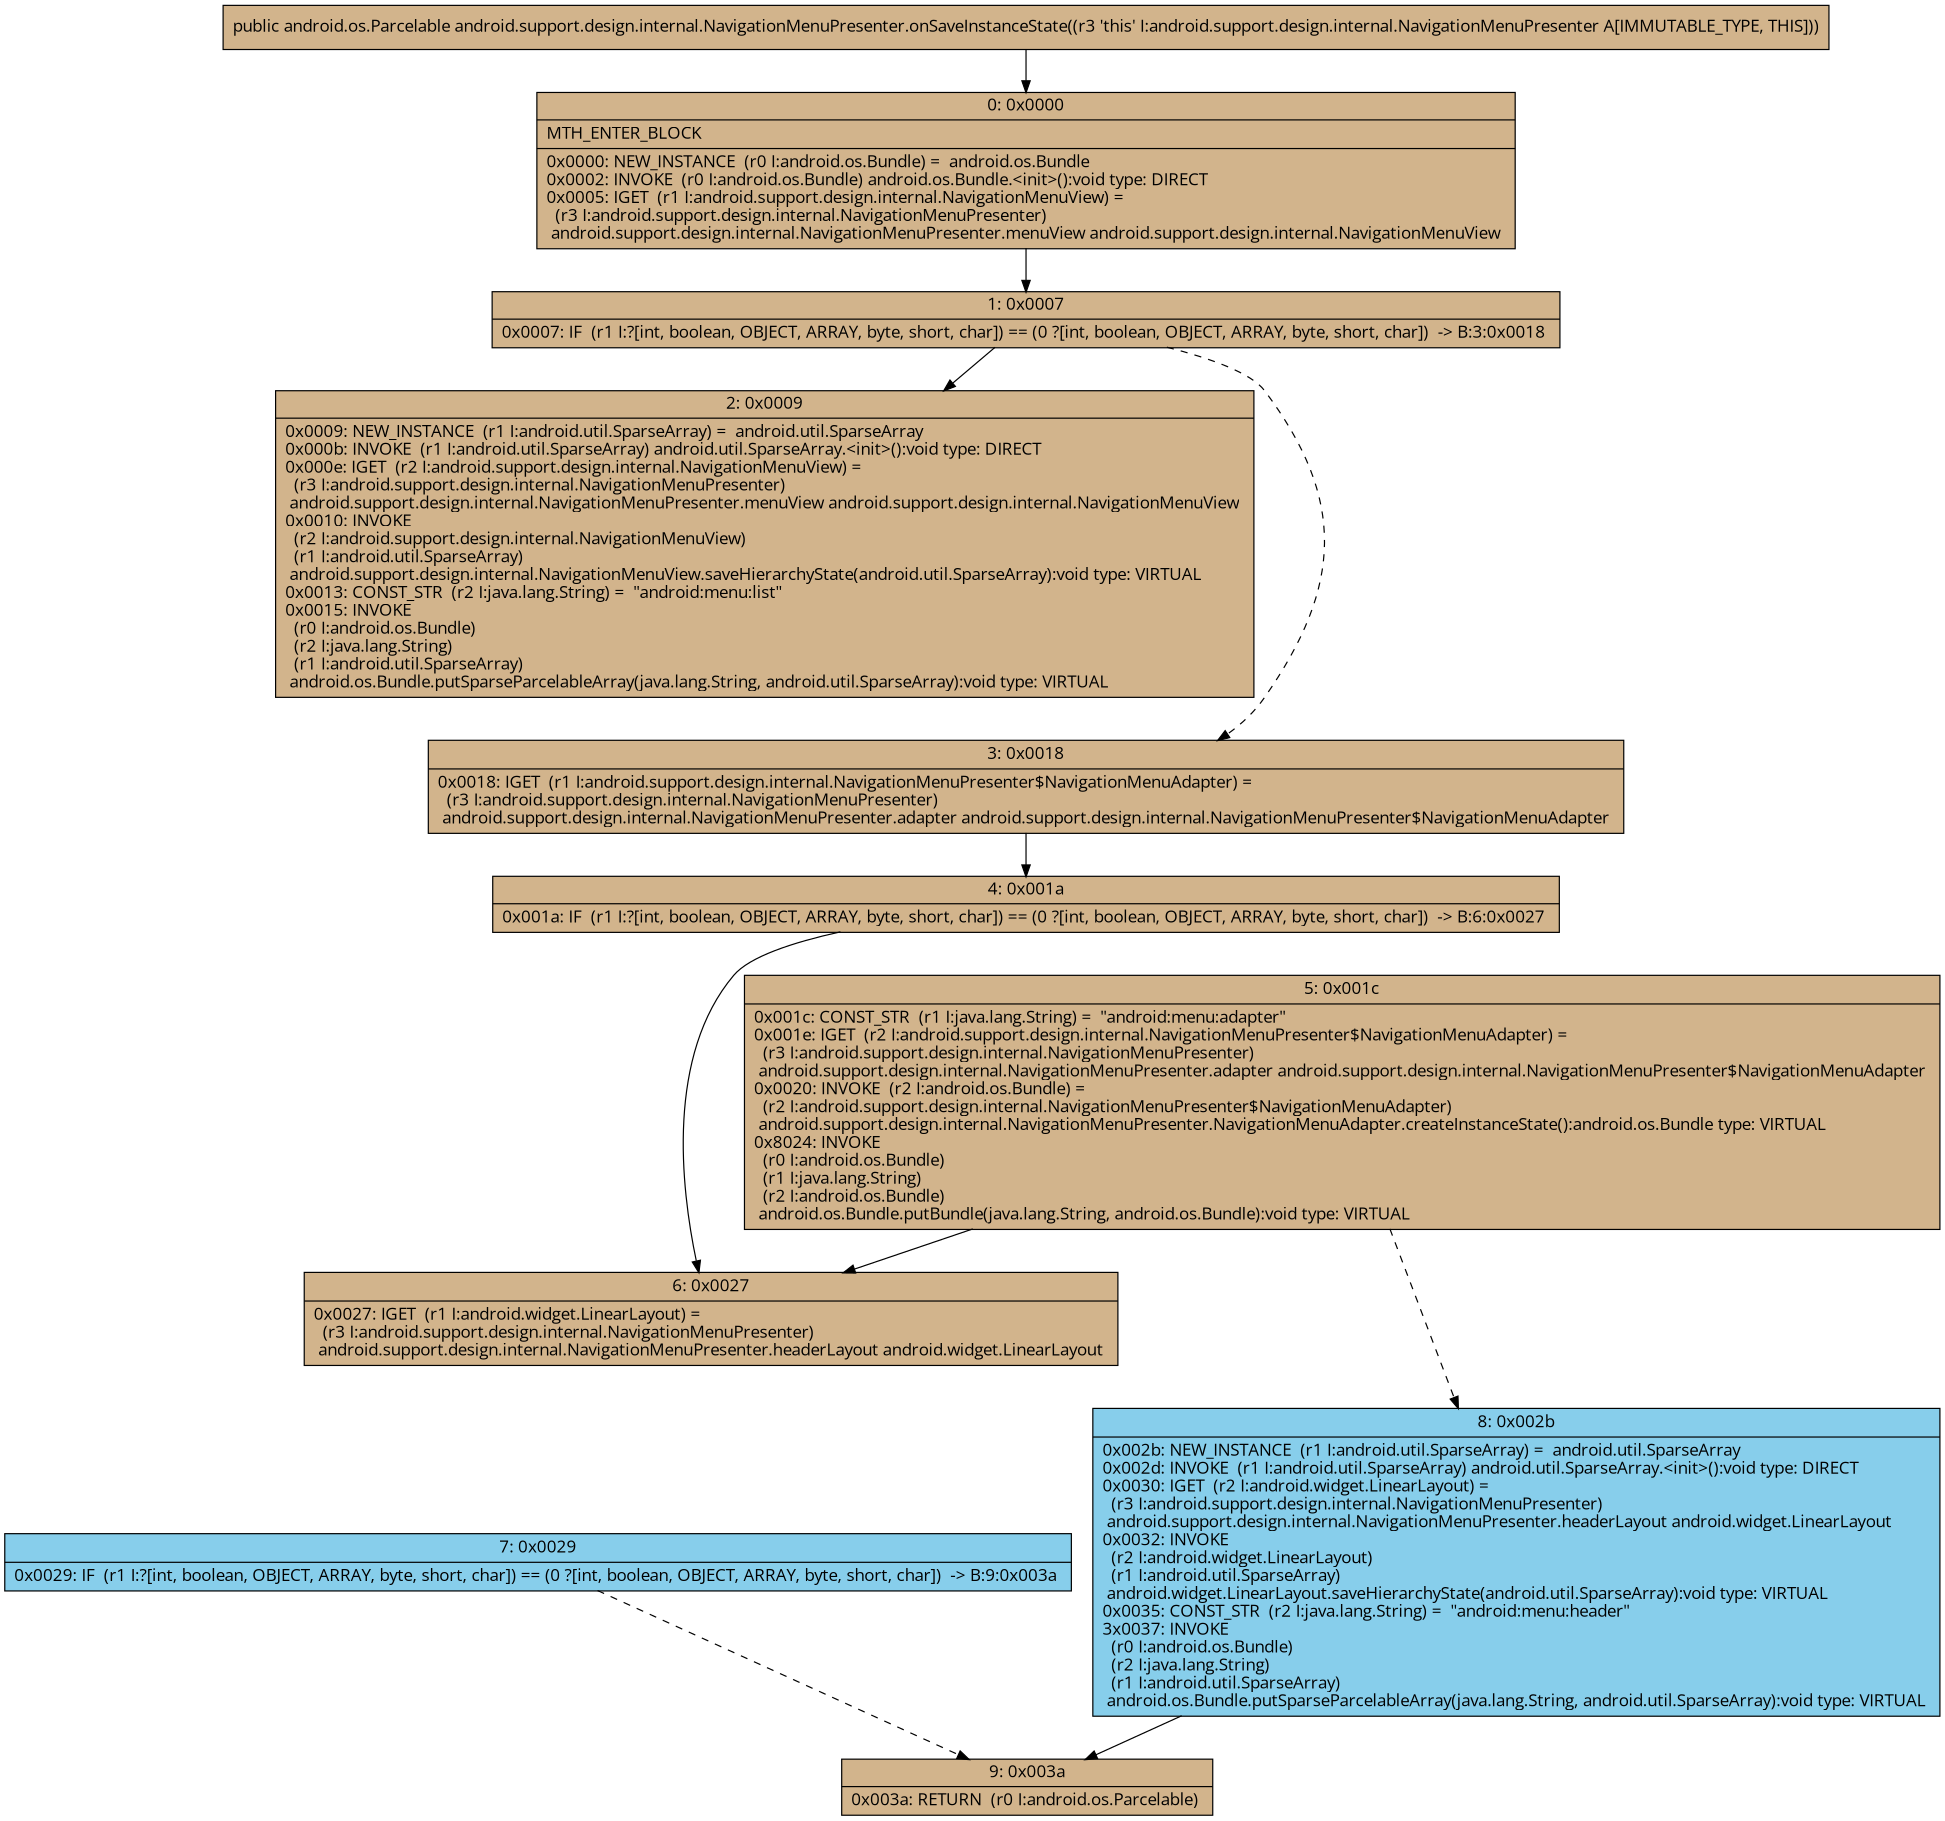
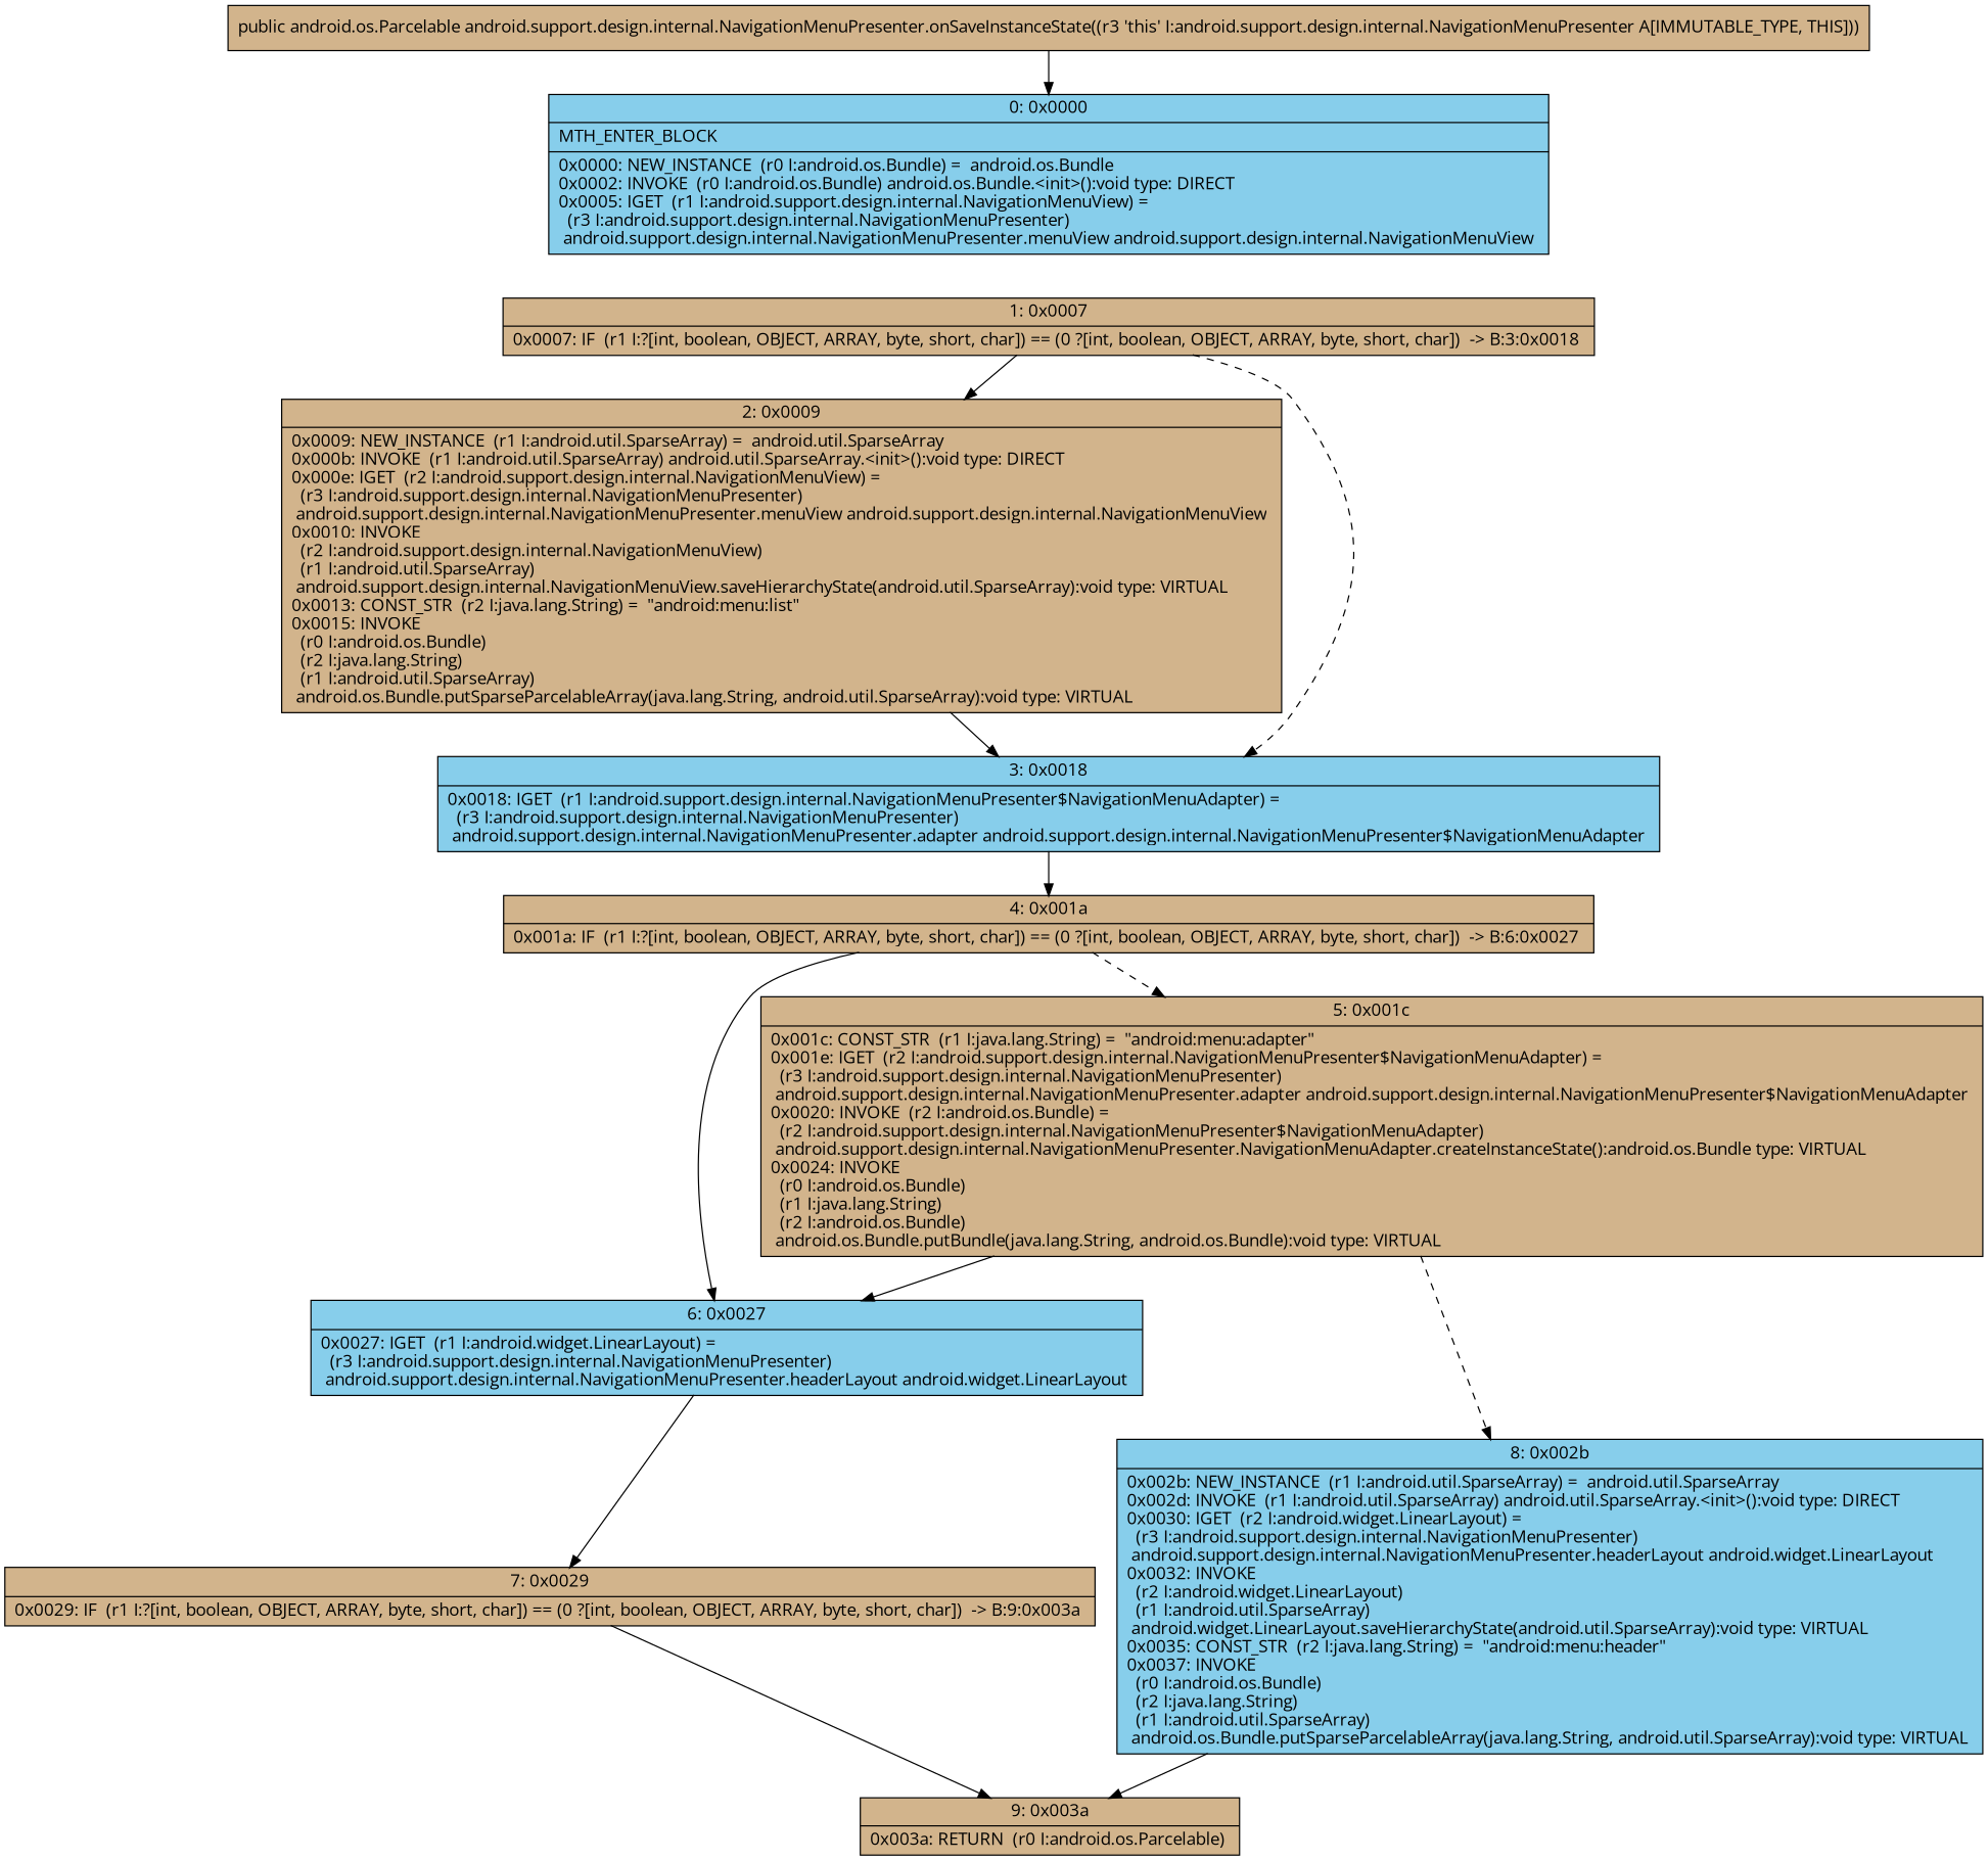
  digraph {
    fontname="Open Sans"
    node [fillcolor=tan fontname="Open Sans" shape=record style=filled]
    edge [fontname="Open Sans"]
-   n1 [label="{0\:\ 0x0000|MTH_ENTER_BLOCK\l|0x0000: NEW_INSTANCE  (r0 I:android.os.Bundle) =  android.os.Bundle \l0x0002: INVOKE  (r0 I:android.os.Bundle) android.os.Bundle.\<init\>():void type: DIRECT \l0x0005: IGET  (r1 I:android.support.design.internal.NavigationMenuView) = \l  (r3 I:android.support.design.internal.NavigationMenuPresenter)\l android.support.design.internal.NavigationMenuPresenter.menuView android.support.design.internal.NavigationMenuView \l}"]
+   n1 [fillcolor=skyblue label="{0\:\ 0x0000|MTH_ENTER_BLOCK\l|0x0000: NEW_INSTANCE  (r0 I:android.os.Bundle) =  android.os.Bundle \l0x0002: INVOKE  (r0 I:android.os.Bundle) android.os.Bundle.\<init\>():void type: DIRECT \l0x0005: IGET  (r1 I:android.support.design.internal.NavigationMenuView) = \l  (r3 I:android.support.design.internal.NavigationMenuPresenter)\l android.support.design.internal.NavigationMenuPresenter.menuView android.support.design.internal.NavigationMenuView \l}"]
    n2 [label="{1\:\ 0x0007|0x0007: IF  (r1 I:?[int, boolean, OBJECT, ARRAY, byte, short, char]) == (0 ?[int, boolean, OBJECT, ARRAY, byte, short, char])  \-\> B:3:0x0018 \l}"]
    n3 [label="{2\:\ 0x0009|0x0009: NEW_INSTANCE  (r1 I:android.util.SparseArray) =  android.util.SparseArray \l0x000b: INVOKE  (r1 I:android.util.SparseArray) android.util.SparseArray.\<init\>():void type: DIRECT \l0x000e: IGET  (r2 I:android.support.design.internal.NavigationMenuView) = \l  (r3 I:android.support.design.internal.NavigationMenuPresenter)\l android.support.design.internal.NavigationMenuPresenter.menuView android.support.design.internal.NavigationMenuView \l0x0010: INVOKE  \l  (r2 I:android.support.design.internal.NavigationMenuView)\l  (r1 I:android.util.SparseArray)\l android.support.design.internal.NavigationMenuView.saveHierarchyState(android.util.SparseArray):void type: VIRTUAL \l0x0013: CONST_STR  (r2 I:java.lang.String) =  \"android:menu:list\" \l0x0015: INVOKE  \l  (r0 I:android.os.Bundle)\l  (r2 I:java.lang.String)\l  (r1 I:android.util.SparseArray)\l android.os.Bundle.putSparseParcelableArray(java.lang.String, android.util.SparseArray):void type: VIRTUAL \l}"]
-   n4 [label="{3\:\ 0x0018|0x0018: IGET  (r1 I:android.support.design.internal.NavigationMenuPresenter$NavigationMenuAdapter) = \l  (r3 I:android.support.design.internal.NavigationMenuPresenter)\l android.support.design.internal.NavigationMenuPresenter.adapter android.support.design.internal.NavigationMenuPresenter$NavigationMenuAdapter \l}"]
+   n4 [fillcolor=skyblue label="{3\:\ 0x0018|0x0018: IGET  (r1 I:android.support.design.internal.NavigationMenuPresenter$NavigationMenuAdapter) = \l  (r3 I:android.support.design.internal.NavigationMenuPresenter)\l android.support.design.internal.NavigationMenuPresenter.adapter android.support.design.internal.NavigationMenuPresenter$NavigationMenuAdapter \l}"]
    n5 [label="{4\:\ 0x001a|0x001a: IF  (r1 I:?[int, boolean, OBJECT, ARRAY, byte, short, char]) == (0 ?[int, boolean, OBJECT, ARRAY, byte, short, char])  \-\> B:6:0x0027 \l}"]
-   n6 [label="{5\:\ 0x001c|0x001c: CONST_STR  (r1 I:java.lang.String) =  \"android:menu:adapter\" \l0x001e: IGET  (r2 I:android.support.design.internal.NavigationMenuPresenter$NavigationMenuAdapter) = \l  (r3 I:android.support.design.internal.NavigationMenuPresenter)\l android.support.design.internal.NavigationMenuPresenter.adapter android.support.design.internal.NavigationMenuPresenter$NavigationMenuAdapter \l0x0020: INVOKE  (r2 I:android.os.Bundle) = \l  (r2 I:android.support.design.internal.NavigationMenuPresenter$NavigationMenuAdapter)\l android.support.design.internal.NavigationMenuPresenter.NavigationMenuAdapter.createInstanceState():android.os.Bundle type: VIRTUAL \l0x8024: INVOKE  \l  (r0 I:android.os.Bundle)\l  (r1 I:java.lang.String)\l  (r2 I:android.os.Bundle)\l android.os.Bundle.putBundle(java.lang.String, android.os.Bundle):void type: VIRTUAL \l}"]
-   n7 [label="{6\:\ 0x0027|0x0027: IGET  (r1 I:android.widget.LinearLayout) = \l  (r3 I:android.support.design.internal.NavigationMenuPresenter)\l android.support.design.internal.NavigationMenuPresenter.headerLayout android.widget.LinearLayout \l}"]
-   n8 [fillcolor=skyblue label="{8\:\ 0x002b|0x002b: NEW_INSTANCE  (r1 I:android.util.SparseArray) =  android.util.SparseArray \l0x002d: INVOKE  (r1 I:android.util.SparseArray) android.util.SparseArray.\<init\>():void type: DIRECT \l0x0030: IGET  (r2 I:android.widget.LinearLayout) = \l  (r3 I:android.support.design.internal.NavigationMenuPresenter)\l android.support.design.internal.NavigationMenuPresenter.headerLayout android.widget.LinearLayout \l0x0032: INVOKE  \l  (r2 I:android.widget.LinearLayout)\l  (r1 I:android.util.SparseArray)\l android.widget.LinearLayout.saveHierarchyState(android.util.SparseArray):void type: VIRTUAL \l0x0035: CONST_STR  (r2 I:java.lang.String) =  \"android:menu:header\" \l3x0037: INVOKE  \l  (r0 I:android.os.Bundle)\l  (r2 I:java.lang.String)\l  (r1 I:android.util.SparseArray)\l android.os.Bundle.putSparseParcelableArray(java.lang.String, android.util.SparseArray):void type: VIRTUAL \l}"]
-   n9 [fillcolor=skyblue label="{7\:\ 0x0029|0x0029: IF  (r1 I:?[int, boolean, OBJECT, ARRAY, byte, short, char]) == (0 ?[int, boolean, OBJECT, ARRAY, byte, short, char])  \-\> B:9:0x003a \l}"]
+   n6 [label="{5\:\ 0x001c|0x001c: CONST_STR  (r1 I:java.lang.String) =  \"android:menu:adapter\" \l0x001e: IGET  (r2 I:android.support.design.internal.NavigationMenuPresenter$NavigationMenuAdapter) = \l  (r3 I:android.support.design.internal.NavigationMenuPresenter)\l android.support.design.internal.NavigationMenuPresenter.adapter android.support.design.internal.NavigationMenuPresenter$NavigationMenuAdapter \l0x0020: INVOKE  (r2 I:android.os.Bundle) = \l  (r2 I:android.support.design.internal.NavigationMenuPresenter$NavigationMenuAdapter)\l android.support.design.internal.NavigationMenuPresenter.NavigationMenuAdapter.createInstanceState():android.os.Bundle type: VIRTUAL \l0x0024: INVOKE  \l  (r0 I:android.os.Bundle)\l  (r1 I:java.lang.String)\l  (r2 I:android.os.Bundle)\l android.os.Bundle.putBundle(java.lang.String, android.os.Bundle):void type: VIRTUAL \l}"]
+   n7 [fillcolor=skyblue label="{6\:\ 0x0027|0x0027: IGET  (r1 I:android.widget.LinearLayout) = \l  (r3 I:android.support.design.internal.NavigationMenuPresenter)\l android.support.design.internal.NavigationMenuPresenter.headerLayout android.widget.LinearLayout \l}"]
+   n8 [fillcolor=skyblue label="{8\:\ 0x002b|0x002b: NEW_INSTANCE  (r1 I:android.util.SparseArray) =  android.util.SparseArray \l0x002d: INVOKE  (r1 I:android.util.SparseArray) android.util.SparseArray.\<init\>():void type: DIRECT \l0x0030: IGET  (r2 I:android.widget.LinearLayout) = \l  (r3 I:android.support.design.internal.NavigationMenuPresenter)\l android.support.design.internal.NavigationMenuPresenter.headerLayout android.widget.LinearLayout \l0x0032: INVOKE  \l  (r2 I:android.widget.LinearLayout)\l  (r1 I:android.util.SparseArray)\l android.widget.LinearLayout.saveHierarchyState(android.util.SparseArray):void type: VIRTUAL \l0x0035: CONST_STR  (r2 I:java.lang.String) =  \"android:menu:header\" \l0x0037: INVOKE  \l  (r0 I:android.os.Bundle)\l  (r2 I:java.lang.String)\l  (r1 I:android.util.SparseArray)\l android.os.Bundle.putSparseParcelableArray(java.lang.String, android.util.SparseArray):void type: VIRTUAL \l}"]
+   n9 [label="{7\:\ 0x0029|0x0029: IF  (r1 I:?[int, boolean, OBJECT, ARRAY, byte, short, char]) == (0 ?[int, boolean, OBJECT, ARRAY, byte, short, char])  \-\> B:9:0x003a \l}"]
    n10 [label="{9\:\ 0x003a|0x003a: RETURN  (r0 I:android.os.Parcelable) \l}"]
    n11 [label="{public android.os.Parcelable android.support.design.internal.NavigationMenuPresenter.onSaveInstanceState((r3 'this' I:android.support.design.internal.NavigationMenuPresenter A[IMMUTABLE_TYPE, THIS])) }"]
-   n1 -> n2
    n2 -> n3 [style=solid]
    n2 -> n4 [style=dashed]
+   n3 -> n4
    n4 -> n5
+   n5 -> n6 [style=dashed]
    n5 -> n7
    n6 -> n7
    n6 -> n8 [style=dashed]
+   n7 -> n9
    n8 -> n10
-   n9 -> n10 [style=dashed]
+   n9 -> n10
    n11 -> n1
  }
